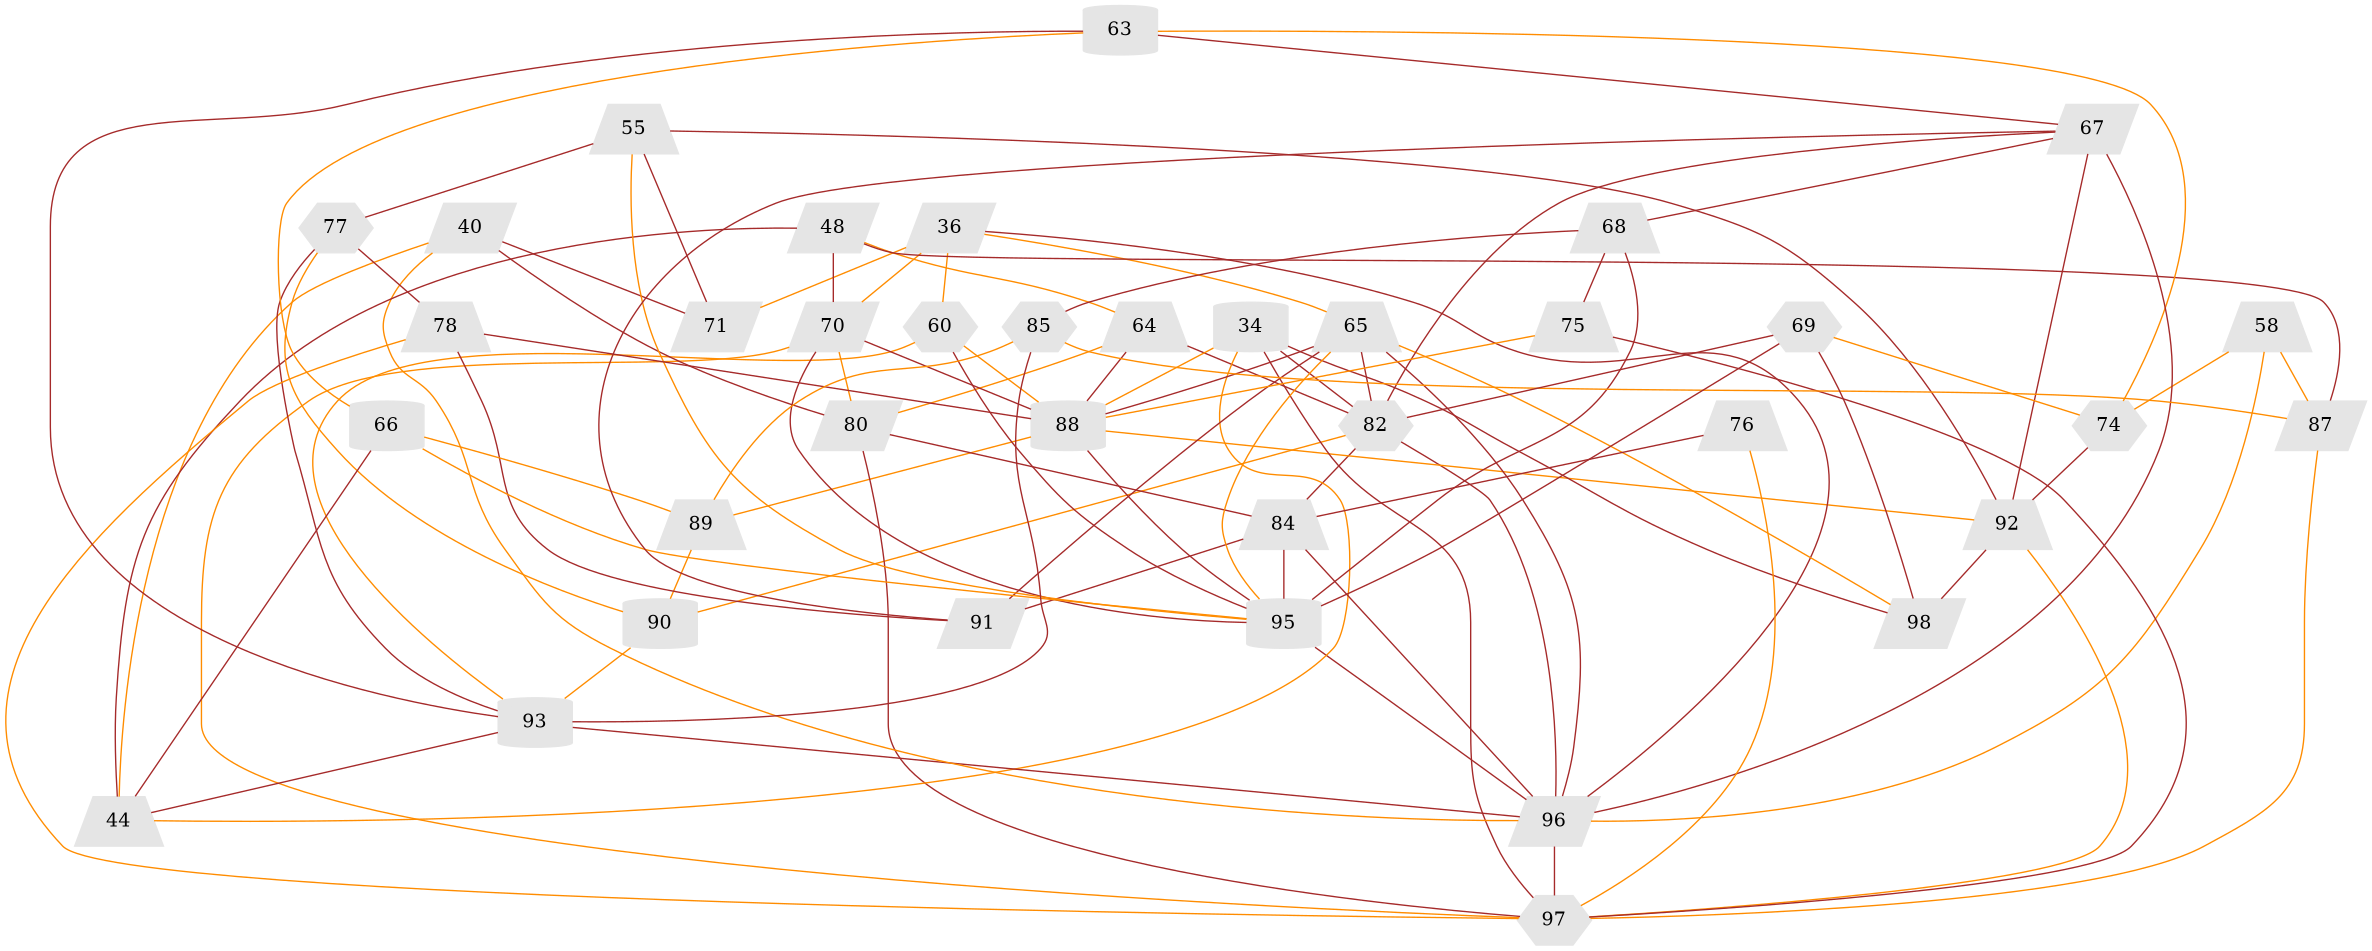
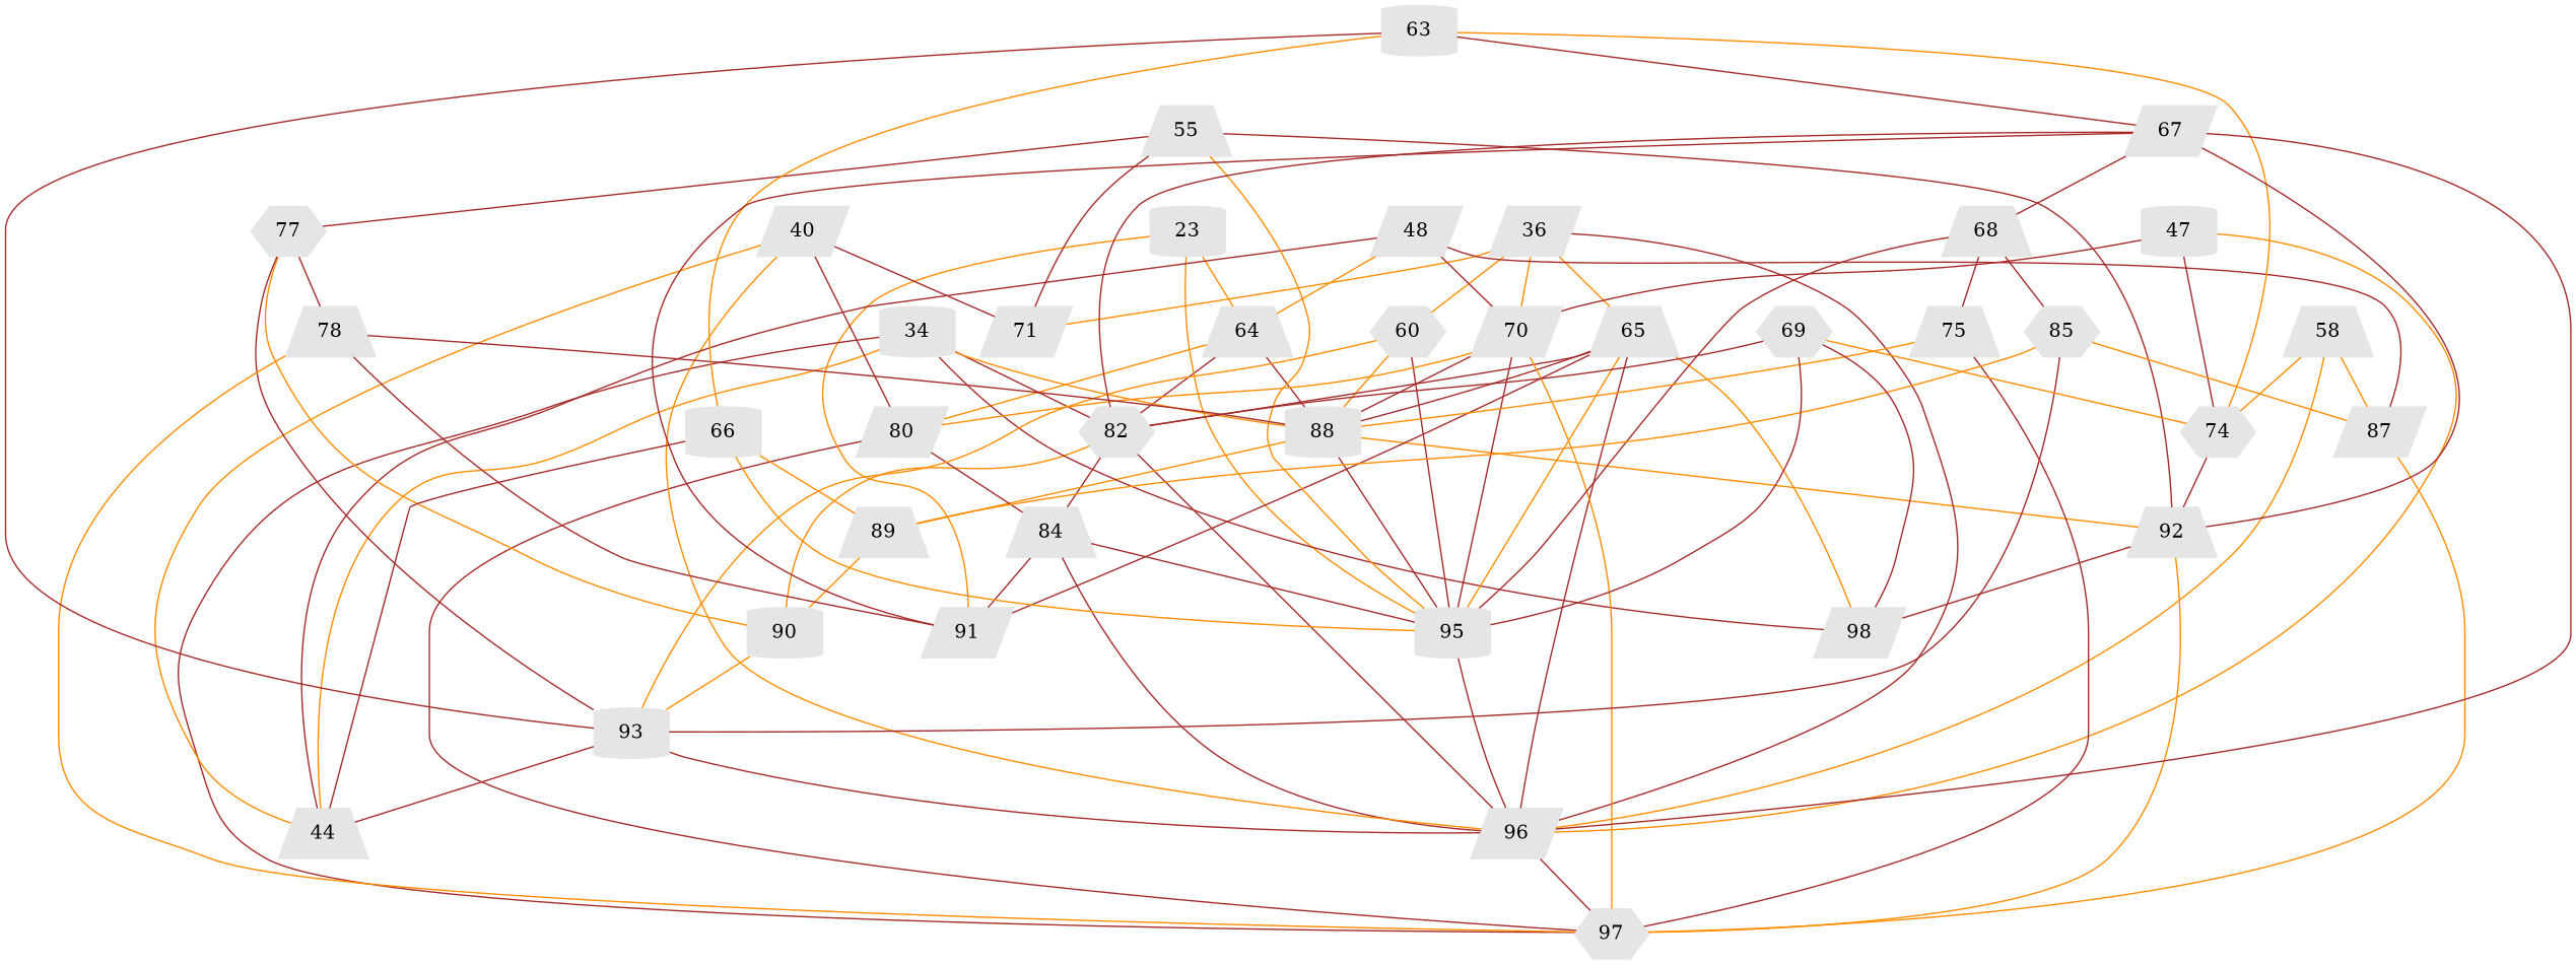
  graph {
    node [color=gray90 shape=trapezium style=filled]
    edge [color=brown]
    64 [super="+10"]
    82 [shape=hexagon super="+81"]
    88 [shape=cylinder super="+4+35+50+72"]
    80 [shape=parallelogram super="+32"]
+   23 [shape=cylinder]
    91 [shape=parallelogram super="+12"]
    95 [shape=cylinder super="+17+43+56+57"]
    96 [shape=parallelogram super="+61+62+49+16"]
    34 [shape=cylinder super="+19"]
    n10 [label=44 super="+83"]
    97 [shape=hexagon super="+37+53+54+79+86"]
    98 [shape=parallelogram]
    84 [super="+6+52+33"]
    90 [shape=cylinder]
    92 [super="+38"]
    89
    36 [shape=parallelogram super="+22"]
    60 [shape=hexagon]
    65 [super="+18+29"]
    70 [shape=parallelogram super="+30+41"]
    71 [shape=parallelogram]
    93 [shape=cylinder super="+73"]
    40 [shape=parallelogram]
+   47 [shape=cylinder]
    74 [shape=hexagon super="+1"]
    48 [shape=parallelogram super="+3"]
    87 [shape=parallelogram]
    55
    77 [shape=hexagon]
    78
    58
    63 [shape=cylinder]
    66 [shape=cylinder]
    67 [shape=parallelogram super="+45+15"]
    68
    75 [super="+2"]
    85 [shape=hexagon]
    69 [shape=hexagon]
-   76
    64 -- 82
    64 -- 88
    64 -- 80 [color=darkorange]
    82 -- 96
    82 -- 84 [weight=2]
    82 -- 90 [color=darkorange]
    88 -- 95
    88 -- 92 [color=darkorange weight=2]
    88 -- 89 [color=darkorange]
    80 -- 97
    80 -- 84 [weight=2]
+   23 -- 64 [color=darkorange]
+   23 -- 91 [color=darkorange weight=2]
+   23 -- 95 [color=darkorange]
    95 -- 96 [weight=5]
    96 -- 97 [weight=3]
    34 -- 82
    34 -- 88 [color=darkorange]
    34 -- n10 [color=darkorange weight=2]
    34 -- 97
    34 -- 98
    84 -- 91
    84 -- 95 [weight=3]
    84 -- 96
    90 -- 93 [color=darkorange]
    92 -- 97 [color=darkorange weight=2]
    92 -- 98
    89 -- 90 [color=darkorange]
    36 -- 96
    36 -- 60 [color=darkorange]
    36 -- 65 [color=darkorange]
    36 -- 70 [color=darkorange]
    36 -- 71 [color=darkorange weight=2]
    60 -- 88 [color=darkorange]
    60 -- 95
    60 -- 93 [color=darkorange]
    65 -- 82 [weight=2]
    65 -- 88 [weight=3]
    65 -- 91
    65 -- 95 [color=darkorange]
    65 -- 96
    65 -- 98 [color=darkorange]
    70 -- 88 [weight=3]
    70 -- 80 [color=darkorange]
    70 -- 95 [weight=2]
    70 -- 97 [color=darkorange weight=3]
    93 -- 96 [weight=2]
    93 -- n10
    40 -- 80
    40 -- 96 [color=darkorange]
    40 -- n10 [color=darkorange]
    40 -- 71
+   47 -- 96 [color=darkorange]
+   47 -- 70 [weight=2]
+   47 -- 74
    74 -- 92
    48 -- 64 [color=darkorange weight=2]
    48 -- n10
    48 -- 70 [weight=2]
    48 -- 87
    87 -- 97 [color=darkorange]
    55 -- 95 [color=darkorange]
    55 -- 92
    55 -- 71
    55 -- 77
    77 -- 90 [color=darkorange]
    77 -- 93
    77 -- 78
    78 -- 88
    78 -- 91
    78 -- 97 [color=darkorange]
    58 -- 96 [color=darkorange]
    58 -- 74 [color=darkorange weight=2]
    58 -- 87 [color=darkorange]
    63 -- 93
    63 -- 74 [color=darkorange]
    63 -- 66 [color=darkorange]
    63 -- 67
    66 -- 95 [color=darkorange]
    66 -- n10
    66 -- 89 [color=darkorange]
    67 -- 82
    67 -- 91
    67 -- 96 [weight=5]
    67 -- 92
    67 -- 68
    68 -- 95
    68 -- 75
    68 -- 85
    75 -- 88 [color=darkorange weight=4]
    75 -- 97
    85 -- 89 [color=darkorange]
    85 -- 93
    85 -- 87 [color=darkorange]
    69 -- 82
    69 -- 95
    69 -- 98
    69 -- 74 [color=darkorange]
-   76 -- 97 [color=darkorange]
-   76 -- 84 [weight=3]
  }
